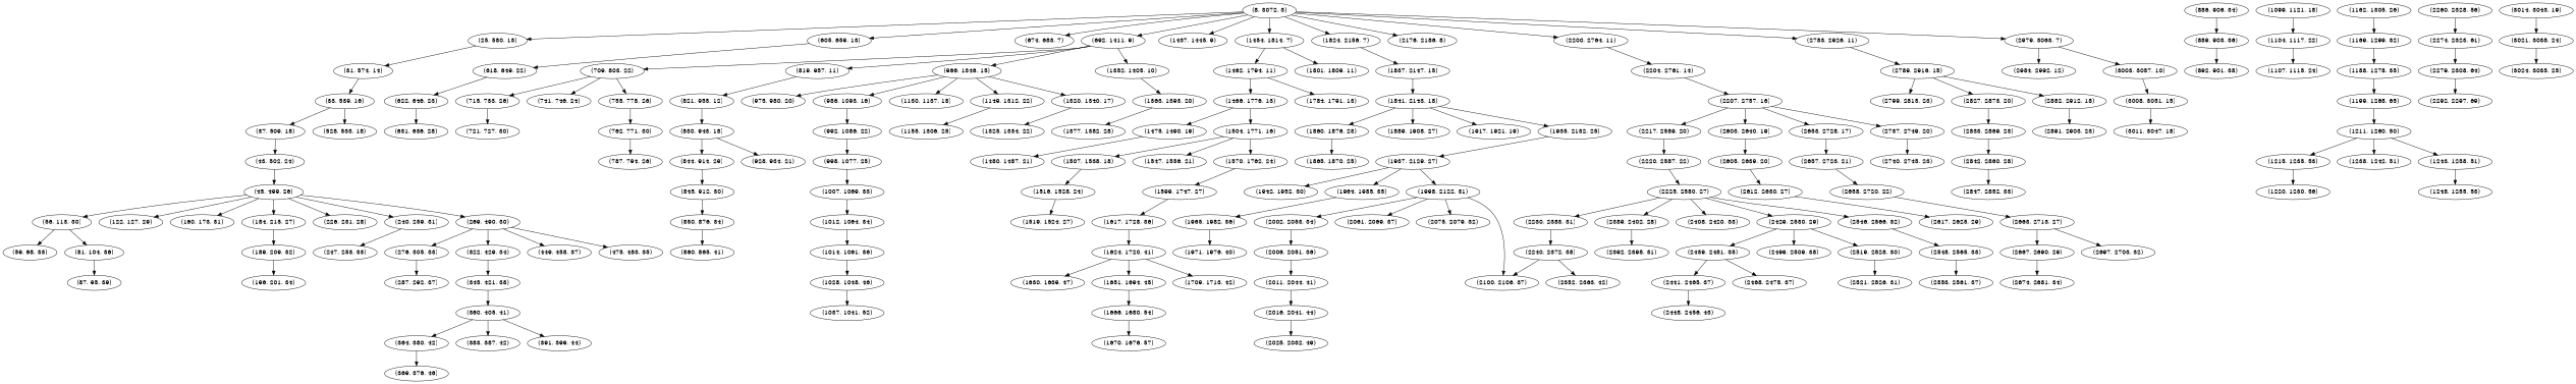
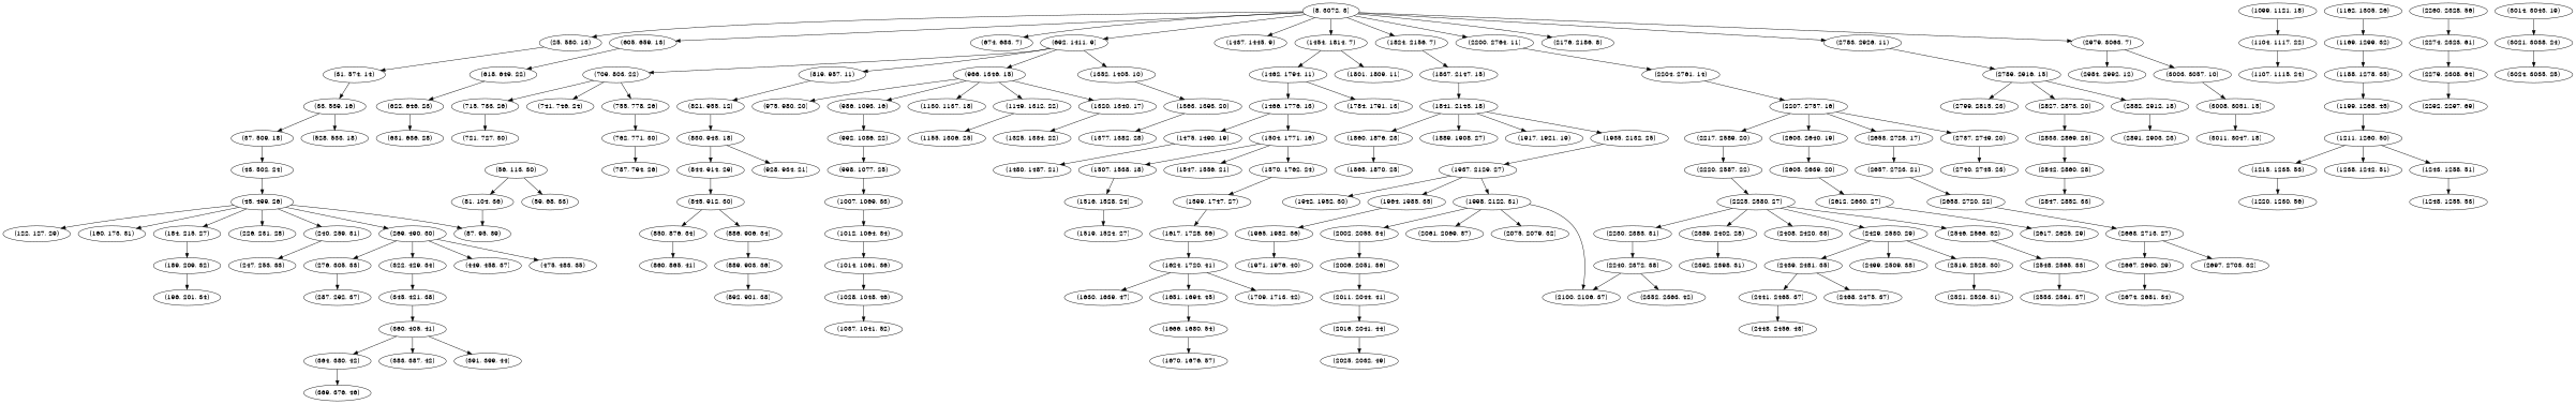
  digraph {
    "(8, 3072, 3)"
    "(25, 580, 13)"
    "(605, 659, 13)"
    "(674, 683, 7)"
    "(692, 1411, 9)"
    "(1437, 1445, 9)"
    "(1454, 1814, 7)"
    "(1824, 2156, 7)"
    "(2176, 2186, 8)"
    "(2200, 2764, 11)"
    "(2783, 2926, 11)"
    "(2979, 3063, 7)"
    "(31, 574, 14)"
    "(618, 649, 22)"
    "(709, 803, 22)"
    "(819, 957, 11)"
    "(966, 1346, 15)"
    "(1352, 1405, 10)"
    "(1462, 1794, 11)"
    "(1801, 1809, 11)"
    "(1837, 2147, 15)"
    "(2204, 2761, 14)"
    "(2789, 2916, 15)"
    "(2984, 2992, 12)"
    "(3003, 3057, 10)"
    "(33, 539, 16)"
    "(37, 509, 18)"
    "(528, 533, 18)"
    "(43, 502, 24)"
    "(45, 499, 26)"
    "(56, 113, 30)"
    "(122, 127, 29)"
    "(160, 173, 31)"
    "(184, 215, 27)"
    "(226, 231, 28)"
    "(240, 259, 31)"
    "(269, 490, 30)"
    "(59, 68, 33)"
    "(81, 104, 36)"
    "(189, 209, 32)"
    "(247, 253, 33)"
    "(276, 305, 33)"
    "(322, 429, 34)"
    "(449, 458, 37)"
    "(475, 483, 35)"
    "(87, 95, 39)"
    "(196, 201, 34)"
    "(287, 292, 37)"
    "(345, 421, 38)"
    "(360, 405, 41)"
    "(364, 380, 42)"
    "(383, 387, 42)"
    "(391, 399, 44)"
    "(369, 376, 46)"
    "(622, 646, 23)"
    "(631, 636, 28)"
    "(715, 733, 26)"
    "(741, 746, 24)"
    "(755, 778, 26)"
    "(821, 955, 12)"
    "(975, 980, 20)"
    "(986, 1093, 16)"
    "(1130, 1137, 18)"
    "(1149, 1312, 22)"
    "(1320, 1340, 17)"
    "(1363, 1393, 20)"
    "(721, 727, 30)"
    "(762, 771, 30)"
    "(787, 794, 26)"
    "(830, 943, 18)"
    "(844, 914, 29)"
    "(928, 934, 21)"
    "(845, 912, 30)"
    "(850, 876, 34)"
    "(886, 906, 34)"
    "(860, 865, 41)"
    "(889, 903, 36)"
    "(892, 901, 38)"
    "(992, 1086, 22)"
    "(1099, 1121, 18)"
    "(1104, 1117, 22)"
    "(1155, 1306, 25)"
    "(1325, 1334, 22)"
    "(998, 1077, 25)"
    "(1007, 1069, 33)"
    "(1012, 1064, 34)"
    "(1014, 1061, 36)"
    "(1028, 1048, 46)"
    "(1037, 1041, 52)"
    "(1107, 1115, 24)"
    "(1162, 1305, 26)"
    "(1169, 1299, 32)"
    "(1188, 1278, 35)"
-   "(1199, 1268, 45)" [label="(1199, 1268, 65)"]
+   "(1199, 1268, 45)"
    "(1211, 1260, 50)"
    "(1215, 1235, 53)"
    "(1238, 1242, 51)"
    "(1243, 1258, 51)"
    "(1220, 1230, 56)"
    "(1248, 1255, 53)"
    "(1377, 1382, 28)"
    "(1466, 1776, 13)"
    "(1784, 1791, 13)"
    "(1475, 1490, 19)"
    "(1504, 1771, 16)"
    "(1480, 1487, 21)"
    "(1507, 1538, 18)"
    "(1547, 1556, 21)"
    "(1570, 1762, 24)"
    "(1516, 1528, 24)"
    "(1599, 1747, 27)"
    "(1519, 1524, 27)"
    "(1617, 1728, 36)"
    "(1624, 1720, 41)"
    "(1630, 1639, 47)"
    "(1651, 1694, 45)"
    "(1709, 1713, 42)"
    "(1666, 1680, 54)"
    "(1670, 1676, 57)"
    "(1841, 2143, 18)"
    "(1860, 1876, 23)"
    "(1889, 1908, 27)"
    "(1917, 1921, 19)"
    "(1935, 2132, 25)"
    "(1865, 1870, 25)"
    "(1937, 2129, 27)"
    "(1942, 1952, 30)"
    "(1964, 1985, 35)"
    "(1998, 2122, 31)"
    "(1965, 1982, 36)"
    "(2002, 2053, 34)"
    "(2061, 2069, 37)"
    "(2075, 2079, 32)"
    "(2100, 2106, 37)"
    "(1971, 1976, 40)"
    "(2006, 2051, 36)"
    "(2011, 2044, 41)"
    "(2016, 2041, 44)"
    "(2025, 2032, 49)"
    "(2207, 2757, 16)"
    "(2217, 2589, 20)"
    "(2603, 2640, 19)"
    "(2653, 2728, 17)"
    "(2737, 2749, 20)"
    "(2220, 2587, 22)"
    "(2605, 2639, 20)"
    "(2657, 2723, 21)"
    "(2740, 2745, 23)"
    "(2225, 2580, 27)"
    "(2230, 2383, 31)"
    "(2389, 2402, 28)"
    "(2408, 2420, 33)"
    "(2429, 2530, 29)"
    "(2546, 2566, 32)"
    "(2240, 2372, 38)"
    "(2392, 2398, 31)"
    "(2439, 2481, 35)"
    "(2499, 2509, 38)"
    "(2519, 2528, 30)"
    "(2548, 2565, 33)"
    "(2352, 2363, 42)"
    "(2260, 2328, 56)"
    "(2274, 2323, 61)"
    "(2279, 2308, 64)"
    "(2292, 2297, 69)"
    "(2441, 2465, 37)"
    "(2468, 2475, 37)"
    "(2521, 2526, 31)"
    "(2448, 2456, 43)"
    "(2553, 2561, 37)"
    "(2612, 2630, 27)"
    "(2617, 2625, 29)"
    "(2658, 2720, 22)"
    "(2663, 2713, 27)"
    "(2667, 2690, 29)"
    "(2697, 2703, 32)"
    "(2674, 2681, 34)"
    "(2799, 2815, 23)"
    "(2827, 2873, 20)"
    "(2882, 2912, 18)"
    "(2833, 2869, 23)"
    "(2891, 2903, 23)"
    "(2842, 2860, 28)"
    "(2847, 2852, 33)"
    "(3008, 3051, 15)"
    "(3011, 3047, 18)"
    "(3014, 3043, 19)"
    "(3021, 3038, 24)"
    "(3024, 3035, 25)"
    "(8, 3072, 3)" -> "(25, 580, 13)"
    "(8, 3072, 3)" -> "(605, 659, 13)"
    "(8, 3072, 3)" -> "(674, 683, 7)"
    "(8, 3072, 3)" -> "(692, 1411, 9)"
    "(8, 3072, 3)" -> "(1437, 1445, 9)"
    "(8, 3072, 3)" -> "(1454, 1814, 7)"
    "(8, 3072, 3)" -> "(1824, 2156, 7)"
    "(8, 3072, 3)" -> "(2176, 2186, 8)"
    "(8, 3072, 3)" -> "(2200, 2764, 11)"
    "(8, 3072, 3)" -> "(2783, 2926, 11)"
    "(8, 3072, 3)" -> "(2979, 3063, 7)"
    "(25, 580, 13)" -> "(31, 574, 14)"
    "(605, 659, 13)" -> "(618, 649, 22)"
    "(692, 1411, 9)" -> "(709, 803, 22)"
    "(692, 1411, 9)" -> "(819, 957, 11)"
    "(692, 1411, 9)" -> "(966, 1346, 15)"
    "(692, 1411, 9)" -> "(1352, 1405, 10)"
    "(1454, 1814, 7)" -> "(1462, 1794, 11)"
    "(1454, 1814, 7)" -> "(1801, 1809, 11)"
    "(1824, 2156, 7)" -> "(1837, 2147, 15)"
    "(2200, 2764, 11)" -> "(2204, 2761, 14)"
    "(2783, 2926, 11)" -> "(2789, 2916, 15)"
    "(2979, 3063, 7)" -> "(2984, 2992, 12)"
    "(2979, 3063, 7)" -> "(3003, 3057, 10)"
    "(31, 574, 14)" -> "(33, 539, 16)"
    "(618, 649, 22)" -> "(622, 646, 23)"
    "(709, 803, 22)" -> "(715, 733, 26)"
    "(709, 803, 22)" -> "(741, 746, 24)"
    "(709, 803, 22)" -> "(755, 778, 26)"
    "(819, 957, 11)" -> "(821, 955, 12)"
    "(966, 1346, 15)" -> "(975, 980, 20)"
    "(966, 1346, 15)" -> "(986, 1093, 16)"
    "(966, 1346, 15)" -> "(1130, 1137, 18)"
    "(966, 1346, 15)" -> "(1149, 1312, 22)"
    "(966, 1346, 15)" -> "(1320, 1340, 17)"
    "(1352, 1405, 10)" -> "(1363, 1393, 20)"
    "(1462, 1794, 11)" -> "(1466, 1776, 13)"
    "(1462, 1794, 11)" -> "(1784, 1791, 13)"
    "(1837, 2147, 15)" -> "(1841, 2143, 18)"
    "(2204, 2761, 14)" -> "(2207, 2757, 16)"
    "(2789, 2916, 15)" -> "(2799, 2815, 23)"
    "(2789, 2916, 15)" -> "(2827, 2873, 20)"
    "(2789, 2916, 15)" -> "(2882, 2912, 18)"
    "(3003, 3057, 10)" -> "(3008, 3051, 15)"
    "(33, 539, 16)" -> "(37, 509, 18)"
    "(33, 539, 16)" -> "(528, 533, 18)"
    "(37, 509, 18)" -> "(43, 502, 24)"
    "(43, 502, 24)" -> "(45, 499, 26)"
-   "(45, 499, 26)" -> "(56, 113, 30)"
+   "(45, 499, 26)" -> "(87, 95, 39)"
    "(45, 499, 26)" -> "(122, 127, 29)"
    "(45, 499, 26)" -> "(160, 173, 31)"
    "(45, 499, 26)" -> "(184, 215, 27)"
    "(45, 499, 26)" -> "(226, 231, 28)"
    "(45, 499, 26)" -> "(240, 259, 31)"
    "(45, 499, 26)" -> "(269, 490, 30)"
    "(56, 113, 30)" -> "(59, 68, 33)"
    "(56, 113, 30)" -> "(81, 104, 36)"
    "(184, 215, 27)" -> "(189, 209, 32)"
    "(240, 259, 31)" -> "(247, 253, 33)"
    "(269, 490, 30)" -> "(276, 305, 33)"
    "(269, 490, 30)" -> "(322, 429, 34)"
    "(269, 490, 30)" -> "(449, 458, 37)"
    "(269, 490, 30)" -> "(475, 483, 35)"
    "(81, 104, 36)" -> "(87, 95, 39)"
    "(189, 209, 32)" -> "(196, 201, 34)"
    "(276, 305, 33)" -> "(287, 292, 37)"
    "(322, 429, 34)" -> "(345, 421, 38)"
    "(345, 421, 38)" -> "(360, 405, 41)"
    "(360, 405, 41)" -> "(364, 380, 42)"
    "(360, 405, 41)" -> "(383, 387, 42)"
    "(360, 405, 41)" -> "(391, 399, 44)"
    "(364, 380, 42)" -> "(369, 376, 46)"
    "(622, 646, 23)" -> "(631, 636, 28)"
    "(715, 733, 26)" -> "(721, 727, 30)"
    "(755, 778, 26)" -> "(762, 771, 30)"
    "(821, 955, 12)" -> "(830, 943, 18)"
    "(986, 1093, 16)" -> "(992, 1086, 22)"
    "(1149, 1312, 22)" -> "(1155, 1306, 25)"
    "(1320, 1340, 17)" -> "(1325, 1334, 22)"
    "(1363, 1393, 20)" -> "(1377, 1382, 28)"
    "(762, 771, 30)" -> "(787, 794, 26)"
    "(830, 943, 18)" -> "(844, 914, 29)"
    "(830, 943, 18)" -> "(928, 934, 21)"
    "(844, 914, 29)" -> "(845, 912, 30)"
    "(845, 912, 30)" -> "(850, 876, 34)"
+   "(845, 912, 30)" -> "(886, 906, 34)"
    "(850, 876, 34)" -> "(860, 865, 41)"
    "(886, 906, 34)" -> "(889, 903, 36)"
    "(889, 903, 36)" -> "(892, 901, 38)"
    "(992, 1086, 22)" -> "(998, 1077, 25)"
    "(1099, 1121, 18)" -> "(1104, 1117, 22)"
    "(1104, 1117, 22)" -> "(1107, 1115, 24)"
    "(998, 1077, 25)" -> "(1007, 1069, 33)"
    "(1007, 1069, 33)" -> "(1012, 1064, 34)"
    "(1012, 1064, 34)" -> "(1014, 1061, 36)"
    "(1014, 1061, 36)" -> "(1028, 1048, 46)"
    "(1028, 1048, 46)" -> "(1037, 1041, 52)"
    "(1162, 1305, 26)" -> "(1169, 1299, 32)"
    "(1169, 1299, 32)" -> "(1188, 1278, 35)"
    "(1188, 1278, 35)" -> "(1199, 1268, 45)"
    "(1199, 1268, 45)" -> "(1211, 1260, 50)"
    "(1211, 1260, 50)" -> "(1215, 1235, 53)"
    "(1211, 1260, 50)" -> "(1238, 1242, 51)"
    "(1211, 1260, 50)" -> "(1243, 1258, 51)"
    "(1215, 1235, 53)" -> "(1220, 1230, 56)"
    "(1243, 1258, 51)" -> "(1248, 1255, 53)"
    "(1466, 1776, 13)" -> "(1475, 1490, 19)"
    "(1466, 1776, 13)" -> "(1504, 1771, 16)"
    "(1475, 1490, 19)" -> "(1480, 1487, 21)"
    "(1504, 1771, 16)" -> "(1507, 1538, 18)"
    "(1504, 1771, 16)" -> "(1547, 1556, 21)"
    "(1504, 1771, 16)" -> "(1570, 1762, 24)"
    "(1507, 1538, 18)" -> "(1516, 1528, 24)"
    "(1570, 1762, 24)" -> "(1599, 1747, 27)"
    "(1516, 1528, 24)" -> "(1519, 1524, 27)"
    "(1599, 1747, 27)" -> "(1617, 1728, 36)"
    "(1617, 1728, 36)" -> "(1624, 1720, 41)"
    "(1624, 1720, 41)" -> "(1630, 1639, 47)"
    "(1624, 1720, 41)" -> "(1651, 1694, 45)"
    "(1624, 1720, 41)" -> "(1709, 1713, 42)"
    "(1651, 1694, 45)" -> "(1666, 1680, 54)"
    "(1666, 1680, 54)" -> "(1670, 1676, 57)"
    "(1841, 2143, 18)" -> "(1860, 1876, 23)"
    "(1841, 2143, 18)" -> "(1889, 1908, 27)"
    "(1841, 2143, 18)" -> "(1917, 1921, 19)"
    "(1841, 2143, 18)" -> "(1935, 2132, 25)"
    "(1860, 1876, 23)" -> "(1865, 1870, 25)"
    "(1935, 2132, 25)" -> "(1937, 2129, 27)"
    "(1937, 2129, 27)" -> "(1942, 1952, 30)"
    "(1937, 2129, 27)" -> "(1964, 1985, 35)"
    "(1937, 2129, 27)" -> "(1998, 2122, 31)"
    "(1964, 1985, 35)" -> "(1965, 1982, 36)"
    "(1998, 2122, 31)" -> "(2002, 2053, 34)"
    "(1998, 2122, 31)" -> "(2061, 2069, 37)"
    "(1998, 2122, 31)" -> "(2075, 2079, 32)"
    "(1998, 2122, 31)" -> "(2100, 2106, 37)"
    "(1965, 1982, 36)" -> "(1971, 1976, 40)"
    "(2002, 2053, 34)" -> "(2006, 2051, 36)"
    "(2006, 2051, 36)" -> "(2011, 2044, 41)"
    "(2011, 2044, 41)" -> "(2016, 2041, 44)"
    "(2016, 2041, 44)" -> "(2025, 2032, 49)"
    "(2207, 2757, 16)" -> "(2217, 2589, 20)"
    "(2207, 2757, 16)" -> "(2603, 2640, 19)"
    "(2207, 2757, 16)" -> "(2653, 2728, 17)"
    "(2207, 2757, 16)" -> "(2737, 2749, 20)"
    "(2217, 2589, 20)" -> "(2220, 2587, 22)"
    "(2603, 2640, 19)" -> "(2605, 2639, 20)"
    "(2653, 2728, 17)" -> "(2657, 2723, 21)"
    "(2737, 2749, 20)" -> "(2740, 2745, 23)"
    "(2220, 2587, 22)" -> "(2225, 2580, 27)"
    "(2605, 2639, 20)" -> "(2612, 2630, 27)"
    "(2657, 2723, 21)" -> "(2658, 2720, 22)"
    "(2225, 2580, 27)" -> "(2230, 2383, 31)"
    "(2225, 2580, 27)" -> "(2389, 2402, 28)"
    "(2225, 2580, 27)" -> "(2408, 2420, 33)"
    "(2225, 2580, 27)" -> "(2429, 2530, 29)"
    "(2225, 2580, 27)" -> "(2546, 2566, 32)"
    "(2230, 2383, 31)" -> "(2240, 2372, 38)"
    "(2389, 2402, 28)" -> "(2392, 2398, 31)"
    "(2429, 2530, 29)" -> "(2439, 2481, 35)"
    "(2429, 2530, 29)" -> "(2499, 2509, 38)"
    "(2429, 2530, 29)" -> "(2519, 2528, 30)"
    "(2546, 2566, 32)" -> "(2548, 2565, 33)"
    "(2240, 2372, 38)" -> "(2100, 2106, 37)"
    "(2240, 2372, 38)" -> "(2352, 2363, 42)"
    "(2439, 2481, 35)" -> "(2441, 2465, 37)"
    "(2439, 2481, 35)" -> "(2468, 2475, 37)"
    "(2519, 2528, 30)" -> "(2521, 2526, 31)"
    "(2548, 2565, 33)" -> "(2553, 2561, 37)"
    "(2260, 2328, 56)" -> "(2274, 2323, 61)"
    "(2274, 2323, 61)" -> "(2279, 2308, 64)"
    "(2279, 2308, 64)" -> "(2292, 2297, 69)"
    "(2441, 2465, 37)" -> "(2448, 2456, 43)"
    "(2612, 2630, 27)" -> "(2617, 2625, 29)"
    "(2658, 2720, 22)" -> "(2663, 2713, 27)"
    "(2663, 2713, 27)" -> "(2667, 2690, 29)"
    "(2663, 2713, 27)" -> "(2697, 2703, 32)"
    "(2667, 2690, 29)" -> "(2674, 2681, 34)"
    "(2827, 2873, 20)" -> "(2833, 2869, 23)"
    "(2882, 2912, 18)" -> "(2891, 2903, 23)"
    "(2833, 2869, 23)" -> "(2842, 2860, 28)"
    "(2842, 2860, 28)" -> "(2847, 2852, 33)"
    "(3008, 3051, 15)" -> "(3011, 3047, 18)"
    "(3014, 3043, 19)" -> "(3021, 3038, 24)"
    "(3021, 3038, 24)" -> "(3024, 3035, 25)"
  }
